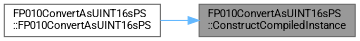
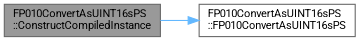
  digraph {
    rankdir=LR
    fontname=Roboto
    node [fontname=Roboto fontsize=10 shape=box style=filled]
    n1 [color=gray40 fillcolor=grey60 fontcolor=black height=0.2 label="FP010ConvertAsUINT16sPS\l::ConstructCompiledInstance" width=0.4]
    n2 [color=grey40 fillcolor=white height=0.2 label="FP010ConvertAsUINT16sPS\l::FP010ConvertAsUINT16sPS" width=0.4]
-   n2 -> n1 [color=steelblue1 fontname=Roboto fontsize=10 labelfontname=Helvetica labelfontsize=10 style=solid]
+   n1 -> n2 [color=steelblue1 fontname=Roboto fontsize=10 labelfontname=Helvetica labelfontsize=10 style=solid]
  }
